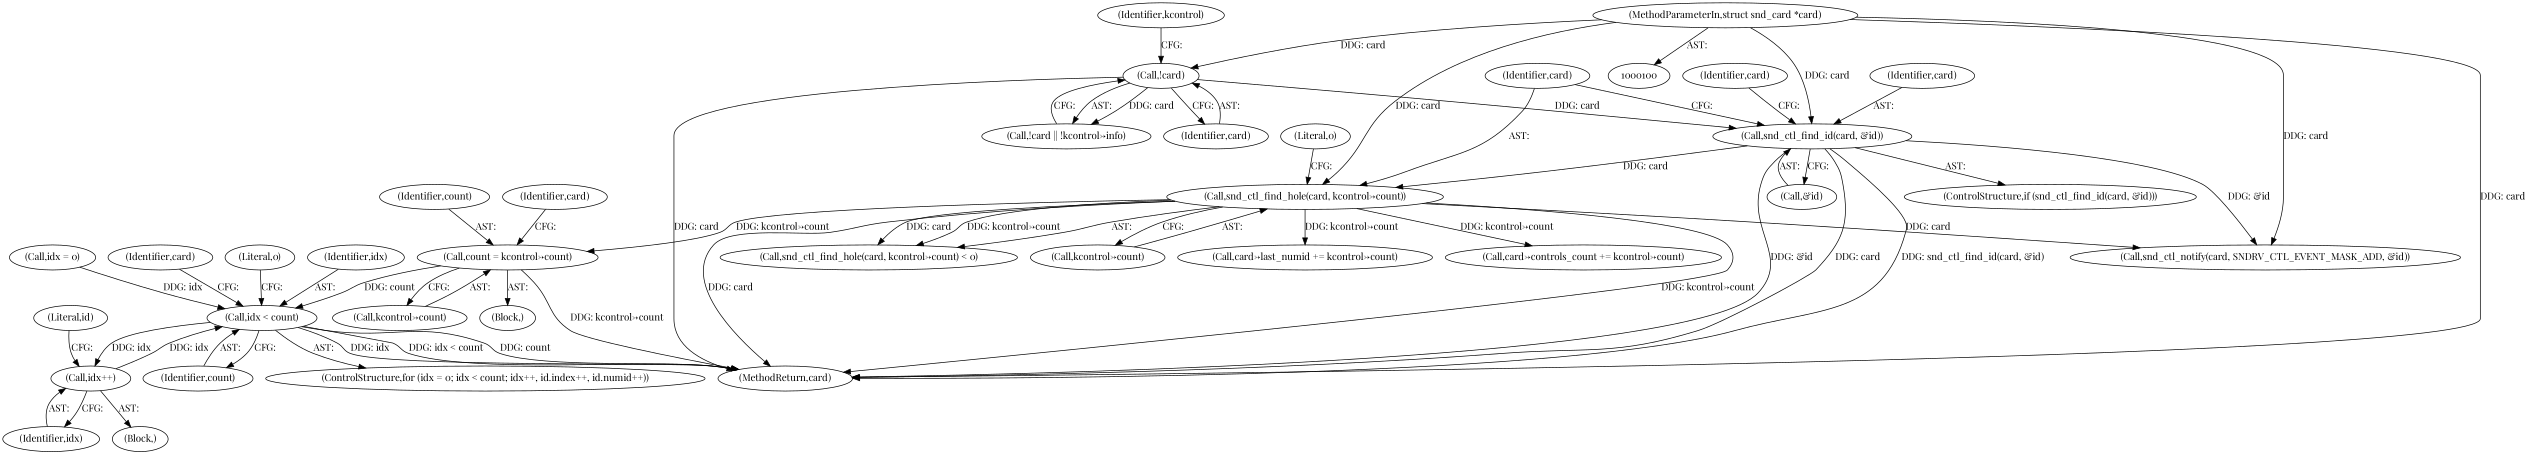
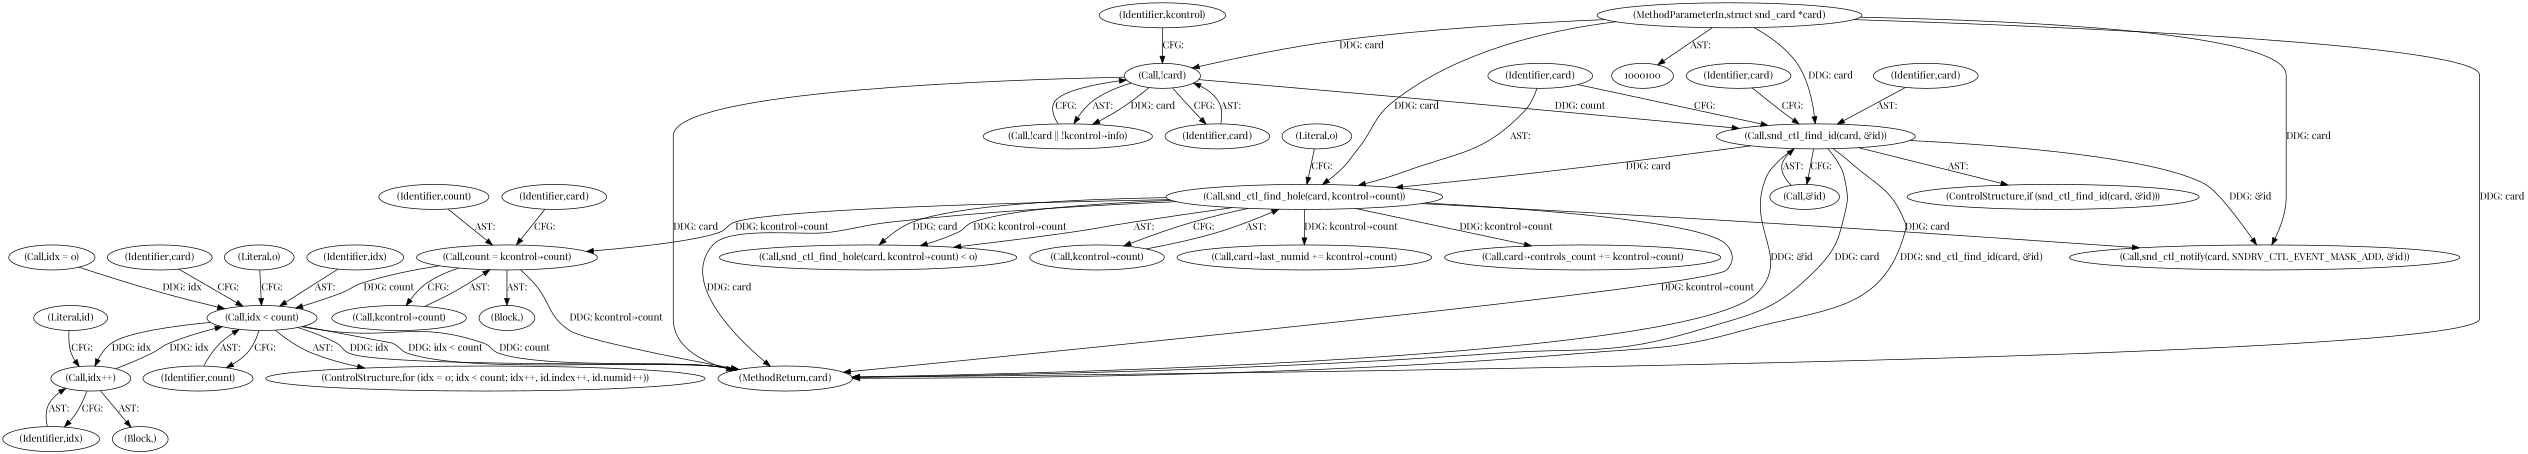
  digraph {
    fontname="Playfair Display"
    node [fontname="Playfair Display"]
    edge [fontname="Playfair Display"]
    n1 [label="(Call,count = kcontrol->count)"]
    n2 [label="(Call,idx < count)"]
    n3 [label="(Block,)"]
    n4 [label="(MethodReturn,card)"]
    n5 [label="(Call,kcontrol->count)"]
    n6 [label="(Call,idx++)"]
    n7 [label="(Identifier,count)"]
    n8 [label="(ControlStructure,for (idx = 0; idx < count; idx++, id.index++, id.numid++))"]
    n9 [label="(Call,snd_ctl_find_hole(card, kcontrol->count))"]
    n10 [label="(Call,snd_ctl_find_hole(card, kcontrol->count) < 0)"]
    n11 [label="(Call,snd_ctl_notify(card, SNDRV_CTL_EVENT_MASK_ADD, &id))"]
    n12 [label="(Call,kcontrol->count)"]
    n13 [label="(Call,card->last_numid += kcontrol->count)"]
    n14 [label="(Call,card->controls_count += kcontrol->count)"]
    n15 [label="(Call,snd_ctl_find_id(card, &id))"]
    n16 [label="(Call,&id)"]
    n17 [label="(ControlStructure,if (snd_ctl_find_id(card, &id)))"]
    n18 [label="(Call,!card)"]
    n19 [label="(Identifier,card)"]
    n20 [label="(Call,!card || !kcontrol->info)"]
    n21 [label="(MethodParameterIn,struct snd_card *card)"]
    1000100
    n23 [label="(Identifier,idx)"]
    n24 [label="(Block,)"]
    n25 [label="(Identifier,count)"]
    n26 [label="(Identifier,card)"]
    n27 [label="(Identifier,card)"]
    n28 [label="(Identifier,card)"]
    n29 [label="(Literal,0)"]
    n30 [label="(Identifier,idx)"]
    n31 [label="(Call,idx = 0)"]
    n32 [label="(Identifier,card)"]
    n33 [label="(Identifier,card)"]
    n34 [label="(Literal,0)"]
    n35 [label="(Literal,id)"]
    n36 [label="(Identifier,kcontrol)"]
    n1 -> n2 [label="DDG: count"]
    n1 -> n3 [label="AST: "]
    n1 -> n4 [label="DDG: kcontrol->count"]
    n1 -> n5 [label="CFG: "]
    n2 -> n4 [label="DDG: idx < count"]
    n2 -> n4 [label="DDG: count"]
    n2 -> n4 [label="DDG: idx"]
    n2 -> n6 [label="DDG: idx"]
    n2 -> n7 [label="CFG: "]
    n2 -> n8 [label="AST: "]
    n5 -> n1 [label="AST: "]
    n6 -> n2 [label="DDG: idx"]
    n6 -> n23 [label="CFG: "]
    n6 -> n24 [label="AST: "]
    n7 -> n2 [label="AST: "]
    n9 -> n1 [label="DDG: kcontrol->count"]
    n9 -> n4 [label="DDG: card"]
    n9 -> n4 [label="DDG: kcontrol->count"]
    n9 -> n10 [label="AST: "]
    n9 -> n10 [label="DDG: card"]
    n9 -> n10 [label="DDG: kcontrol->count"]
    n9 -> n11 [label="DDG: card"]
    n9 -> n12 [label="CFG: "]
    n9 -> n13 [label="DDG: kcontrol->count"]
    n9 -> n14 [label="DDG: kcontrol->count"]
    n12 -> n9 [label="AST: "]
    n15 -> n4 [label="DDG: &id"]
    n15 -> n4 [label="DDG: card"]
    n15 -> n4 [label="DDG: snd_ctl_find_id(card, &id)"]
    n15 -> n9 [label="DDG: card"]
    n15 -> n11 [label="DDG: &id"]
    n15 -> n16 [label="CFG: "]
    n15 -> n17 [label="AST: "]
    n16 -> n15 [label="AST: "]
    n18 -> n4 [label="DDG: card"]
-   n18 -> n15 [label="DDG: card"]
+   n18 -> n15 [label="DDG: count"]
    n18 -> n19 [label="CFG: "]
    n18 -> n20 [label="AST: "]
    n18 -> n20 [label="DDG: card"]
    n19 -> n18 [label="AST: "]
    n20 -> n18 [label="CFG: "]
    n21 -> n4 [label="DDG: card"]
    n21 -> n9 [label="DDG: card"]
    n21 -> n11 [label="DDG: card"]
    n21 -> n15 [label="DDG: card"]
    n21 -> n18 [label="DDG: card"]
    n21 -> 1000100 [label="AST: "]
    n23 -> n6 [label="AST: "]
    n25 -> n1 [label="AST: "]
    n26 -> n15 [label="CFG: "]
    n27 -> n2 [label="CFG: "]
    n28 -> n1 [label="CFG: "]
    n29 -> n2 [label="CFG: "]
    n30 -> n2 [label="AST: "]
    n31 -> n2 [label="DDG: idx"]
    n32 -> n9 [label="AST: "]
    n32 -> n15 [label="CFG: "]
    n33 -> n15 [label="AST: "]
    n34 -> n9 [label="CFG: "]
    n35 -> n6 [label="CFG: "]
    n36 -> n18 [label="CFG: "]
  }
